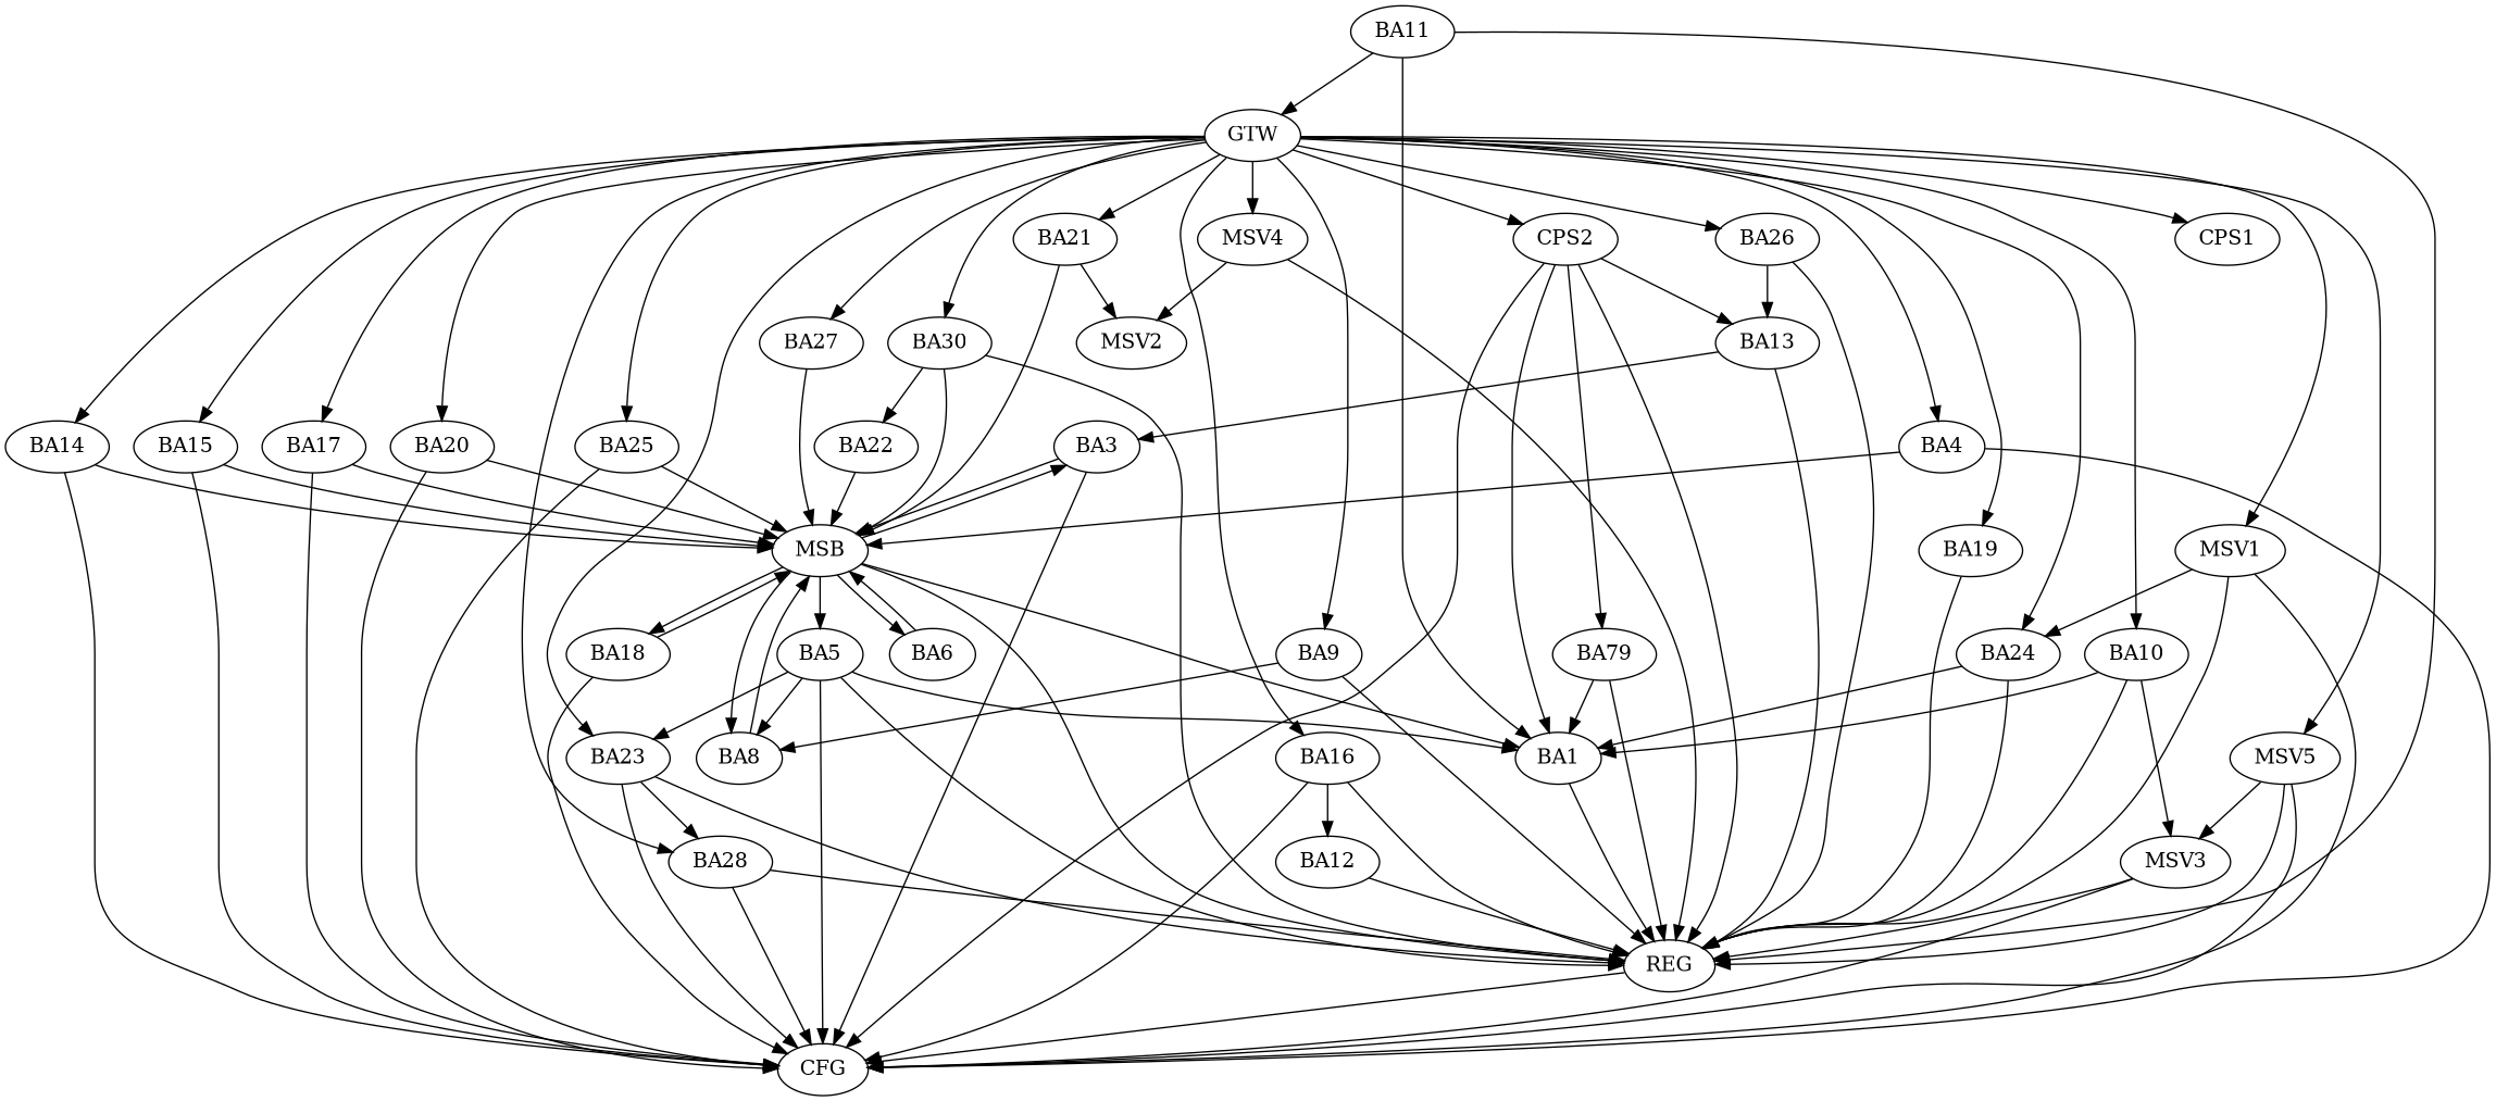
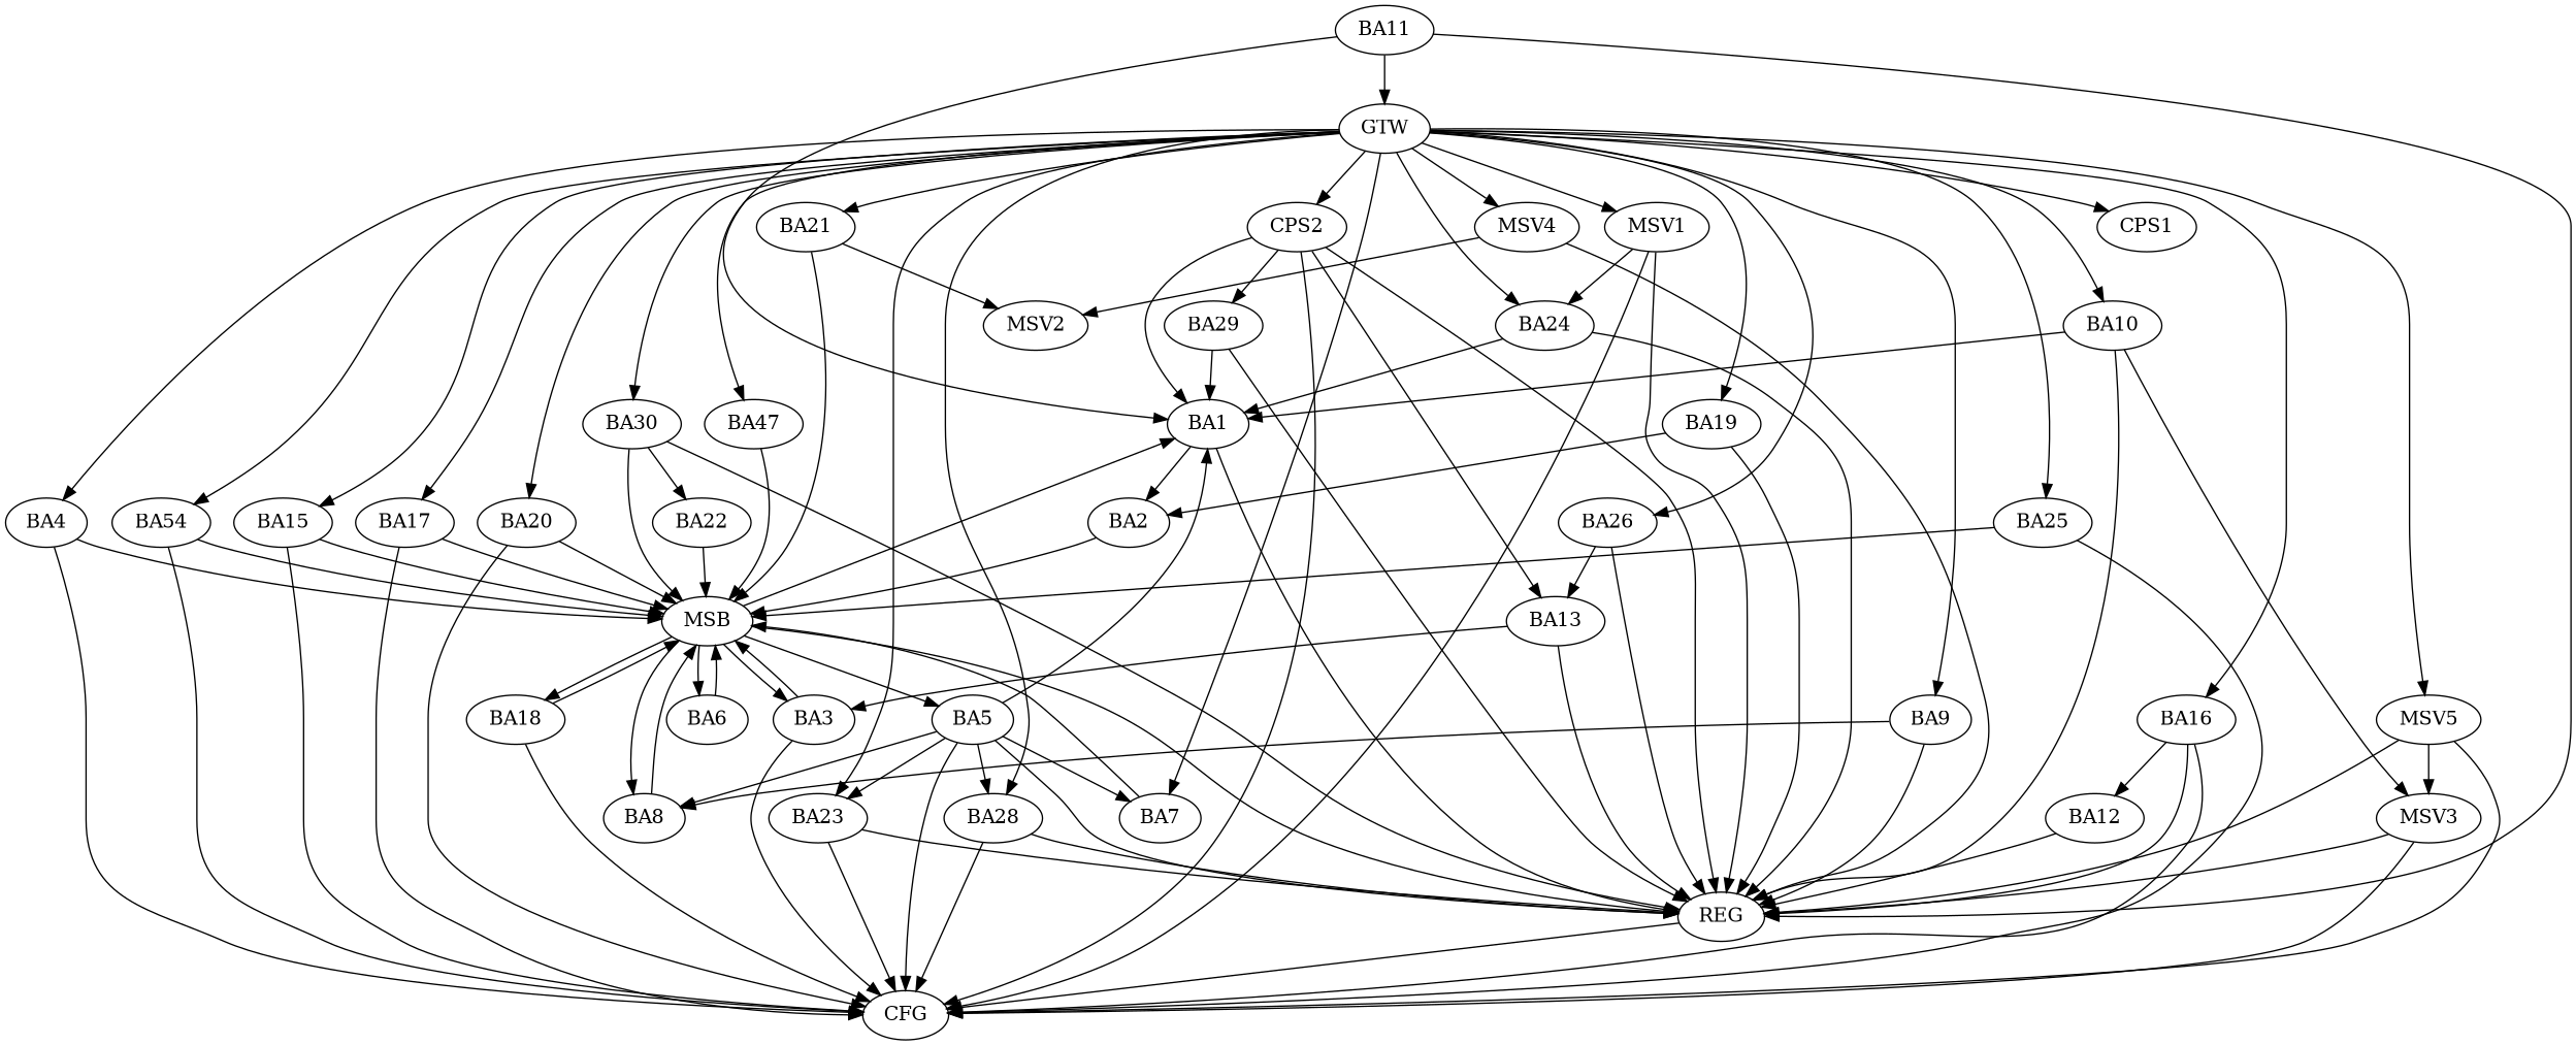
  strict digraph {
    fontname="DejaVu Serif"
    node [fontname="DejaVu Serif"]
    edge [fontname="DejaVu Serif"]
    n1 [label=BA1]
+   n2 [label=BA2]
    n3 [label=REG]
    n4 [label=MSB]
    n5 [label=CFG]
    n6 [label=BA3]
    n7 [label=BA5]
    n8 [label=BA8]
    n9 [label=BA6]
    n10 [label=BA18]
    n11 [label=BA4]
+   n12 [label=BA7]
    n13 [label=BA23]
    n14 [label=BA28]
    n15 [label=BA9]
    n16 [label=BA10]
    n17 [label=MSV3]
    n18 [label=BA11]
    n19 [label=GTW]
    n20 [label=BA12]
    n21 [label=BA13]
-   n22 [label=BA14]
+   n22 [label=BA54]
    n23 [label=BA15]
    n24 [label=BA16]
    n25 [label=BA17]
    n26 [label=BA19]
    n27 [label=BA20]
    n28 [label=BA21]
    n29 [label=MSV2]
    n30 [label=BA22]
    n31 [label=BA24]
    n32 [label=BA25]
    n33 [label=BA26]
-   n34 [label=BA27]
-   n35 [label=BA79]
+   n34 [label=BA47]
+   n35 [label=BA29]
    n36 [label=BA30]
    n37 [label=CPS1]
    n38 [label=CPS2]
    n39 [label=MSV1]
    n40 [label=MSV4]
    n41 [label=MSV5]
+   n1 -> n2
    n1 -> n3
+   n2 -> n4
    n3 -> n5
    n4 -> n1
    n4 -> n3
    n4 -> n6
    n4 -> n7
    n4 -> n8
    n4 -> n9
    n4 -> n10
    n6 -> n4
    n6 -> n5
    n7 -> n1
    n7 -> n3
    n7 -> n5
    n7 -> n8
+   n7 -> n12
    n7 -> n13
-   n13 -> n14
+   n7 -> n14
    n8 -> n4
    n9 -> n4
    n10 -> n4
    n10 -> n5
    n11 -> n4
    n11 -> n5
+   n12 -> n4
    n13 -> n3
    n13 -> n5
    n14 -> n3
    n14 -> n5
    n15 -> n3
    n15 -> n8
    n16 -> n1
    n16 -> n3
    n16 -> n17
    n17 -> n3
    n17 -> n5
    n18 -> n1
    n18 -> n3
    n18 -> n19
    n19 -> n11
+   n19 -> n12
    n19 -> n13
    n19 -> n14
    n19 -> n15
    n19 -> n16
    n19 -> n22
    n19 -> n23
    n19 -> n24
    n19 -> n25
    n19 -> n26
    n19 -> n27
    n19 -> n28
    n19 -> n31
    n19 -> n32
    n19 -> n33
    n19 -> n34
    n19 -> n36
    n19 -> n37
    n19 -> n38
    n19 -> n39
    n19 -> n40
    n19 -> n41
    n20 -> n3
    n21 -> n3
    n21 -> n6
    n22 -> n4
    n22 -> n5
    n23 -> n4
    n23 -> n5
    n24 -> n3
    n24 -> n5
    n24 -> n20
    n25 -> n4
    n25 -> n5
+   n26 -> n2
    n26 -> n3
    n27 -> n4
    n27 -> n5
    n28 -> n4
    n28 -> n29
    n30 -> n4
    n31 -> n1
    n31 -> n3
    n32 -> n4
    n32 -> n5
    n33 -> n3
    n33 -> n21
    n34 -> n4
    n35 -> n1
    n35 -> n3
    n36 -> n3
    n36 -> n4
    n36 -> n30
    n38 -> n1
    n38 -> n3
    n38 -> n5
    n38 -> n21
    n38 -> n35
    n39 -> n3
    n39 -> n5
    n39 -> n31
    n40 -> n3
    n40 -> n29
    n41 -> n3
    n41 -> n5
    n41 -> n17
  }
